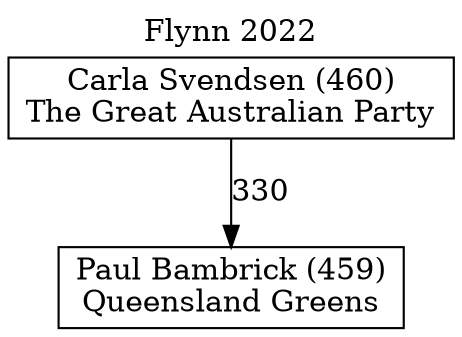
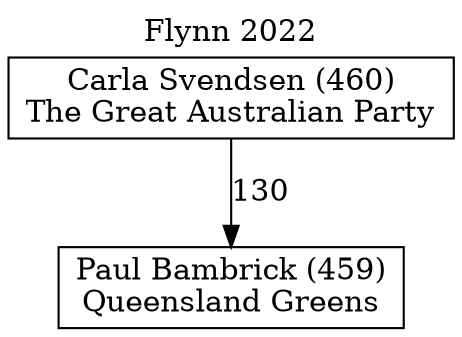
  digraph {
    label="Flynn 2022"
    labelloc=t
    mclimit=10
    node [shape=box]
    n1 [label="Carla Svendsen (460)\nThe Great Australian Party"]
    n2 [label="Paul Bambrick (459)\nQueensland Greens"]
-   n1 -> n2 [label=330]
+   n1 -> n2 [label=130]
  }
